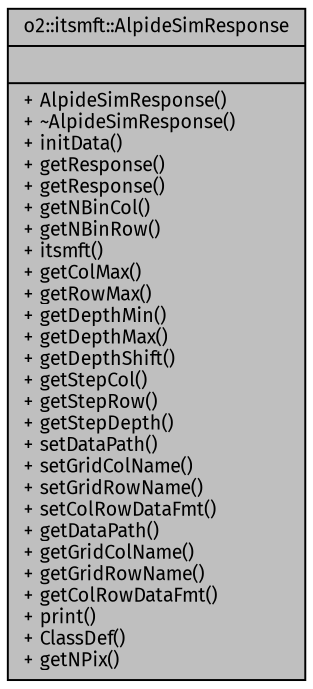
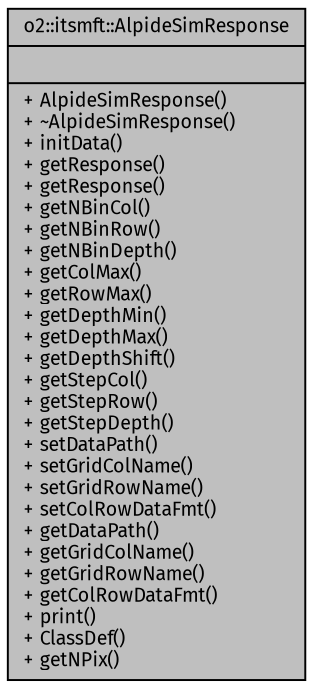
  digraph {
    fontname="Fira Sans"
-   n1 [color=black fillcolor=grey75 fontcolor=black fontname="Fira Sans" fontsize=10 height=0.2 label="{o2::itsmft::AlpideSimResponse\n||+ AlpideSimResponse()\l+ ~AlpideSimResponse()\l+ initData()\l+ getResponse()\l+ getResponse()\l+ getNBinCol()\l+ getNBinRow()\l+ itsmft()\l+ getColMax()\l+ getRowMax()\l+ getDepthMin()\l+ getDepthMax()\l+ getDepthShift()\l+ getStepCol()\l+ getStepRow()\l+ getStepDepth()\l+ setDataPath()\l+ setGridColName()\l+ setGridRowName()\l+ setColRowDataFmt()\l+ getDataPath()\l+ getGridColName()\l+ getGridRowName()\l+ getColRowDataFmt()\l+ print()\l+ ClassDef()\l+ getNPix()\l}" shape=record style=filled width=0.4]
+   n1 [color=black fillcolor=grey75 fontcolor=black fontname="Fira Sans" fontsize=10 height=0.2 label="{o2::itsmft::AlpideSimResponse\n||+ AlpideSimResponse()\l+ ~AlpideSimResponse()\l+ initData()\l+ getResponse()\l+ getResponse()\l+ getNBinCol()\l+ getNBinRow()\l+ getNBinDepth()\l+ getColMax()\l+ getRowMax()\l+ getDepthMin()\l+ getDepthMax()\l+ getDepthShift()\l+ getStepCol()\l+ getStepRow()\l+ getStepDepth()\l+ setDataPath()\l+ setGridColName()\l+ setGridRowName()\l+ setColRowDataFmt()\l+ getDataPath()\l+ getGridColName()\l+ getGridRowName()\l+ getColRowDataFmt()\l+ print()\l+ ClassDef()\l+ getNPix()\l}" shape=record style=filled width=0.4]
  }
